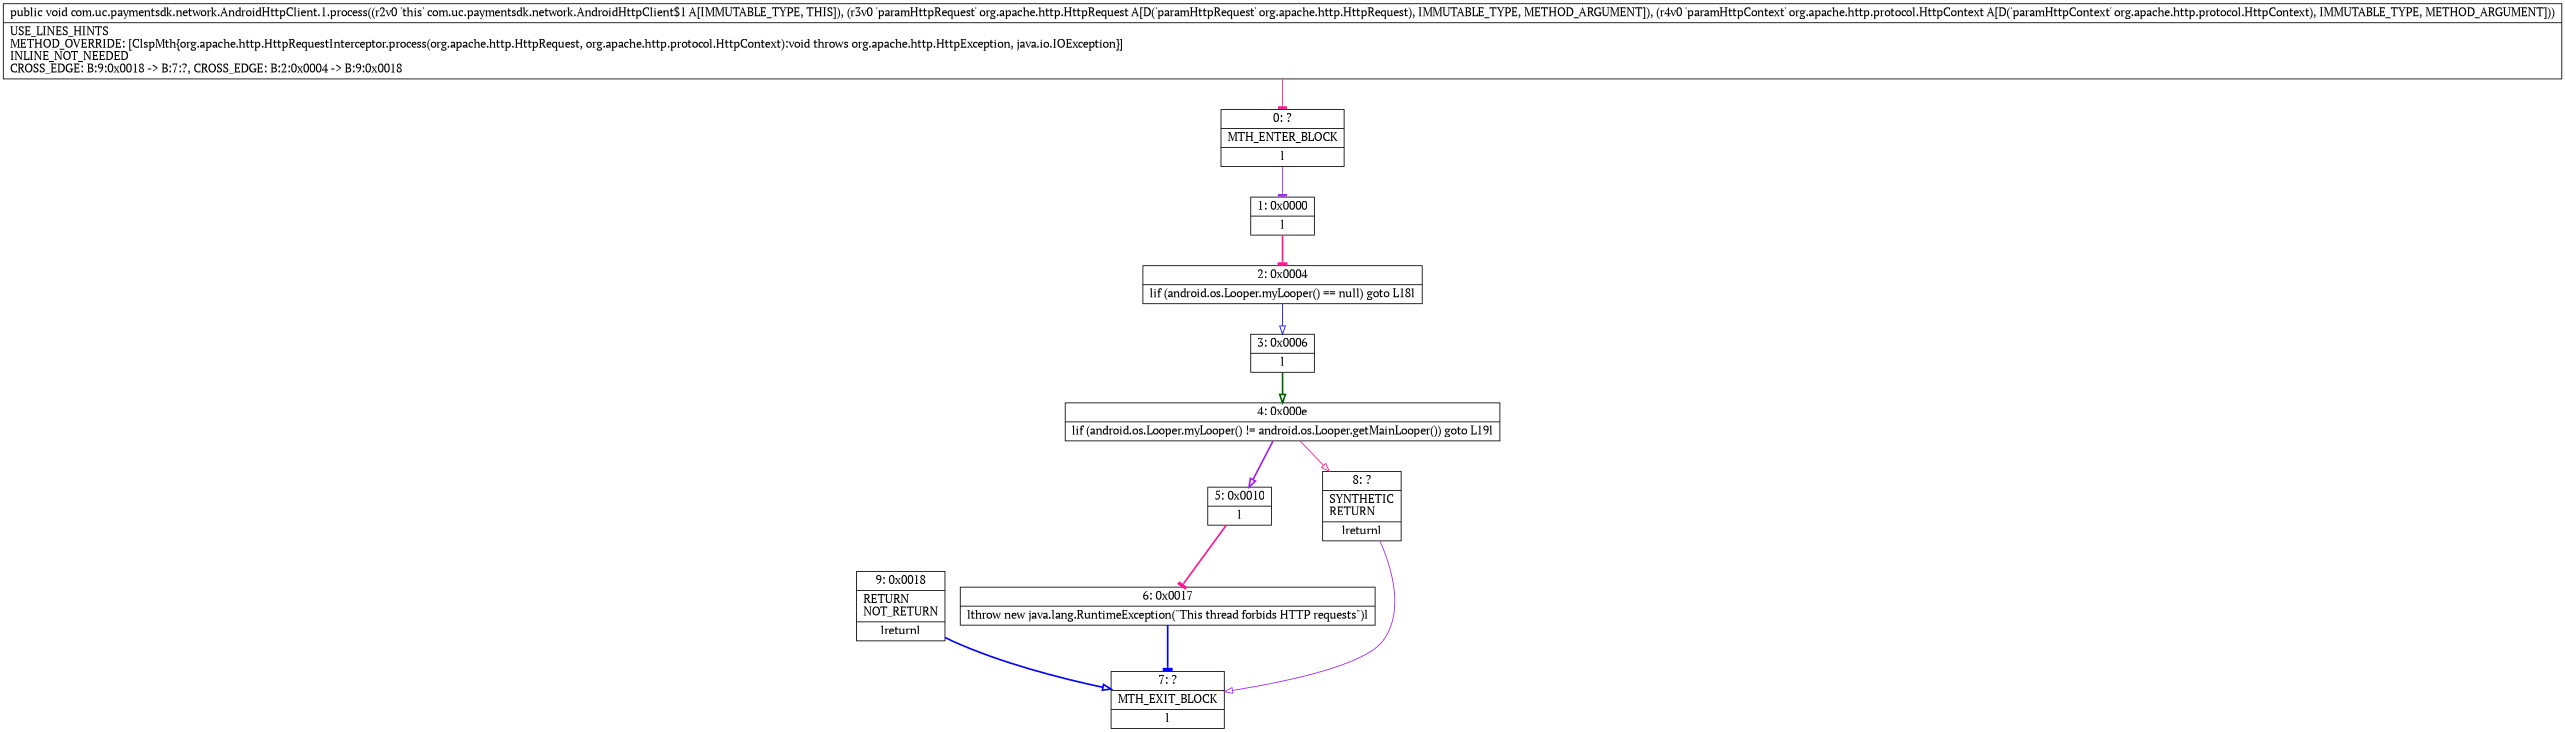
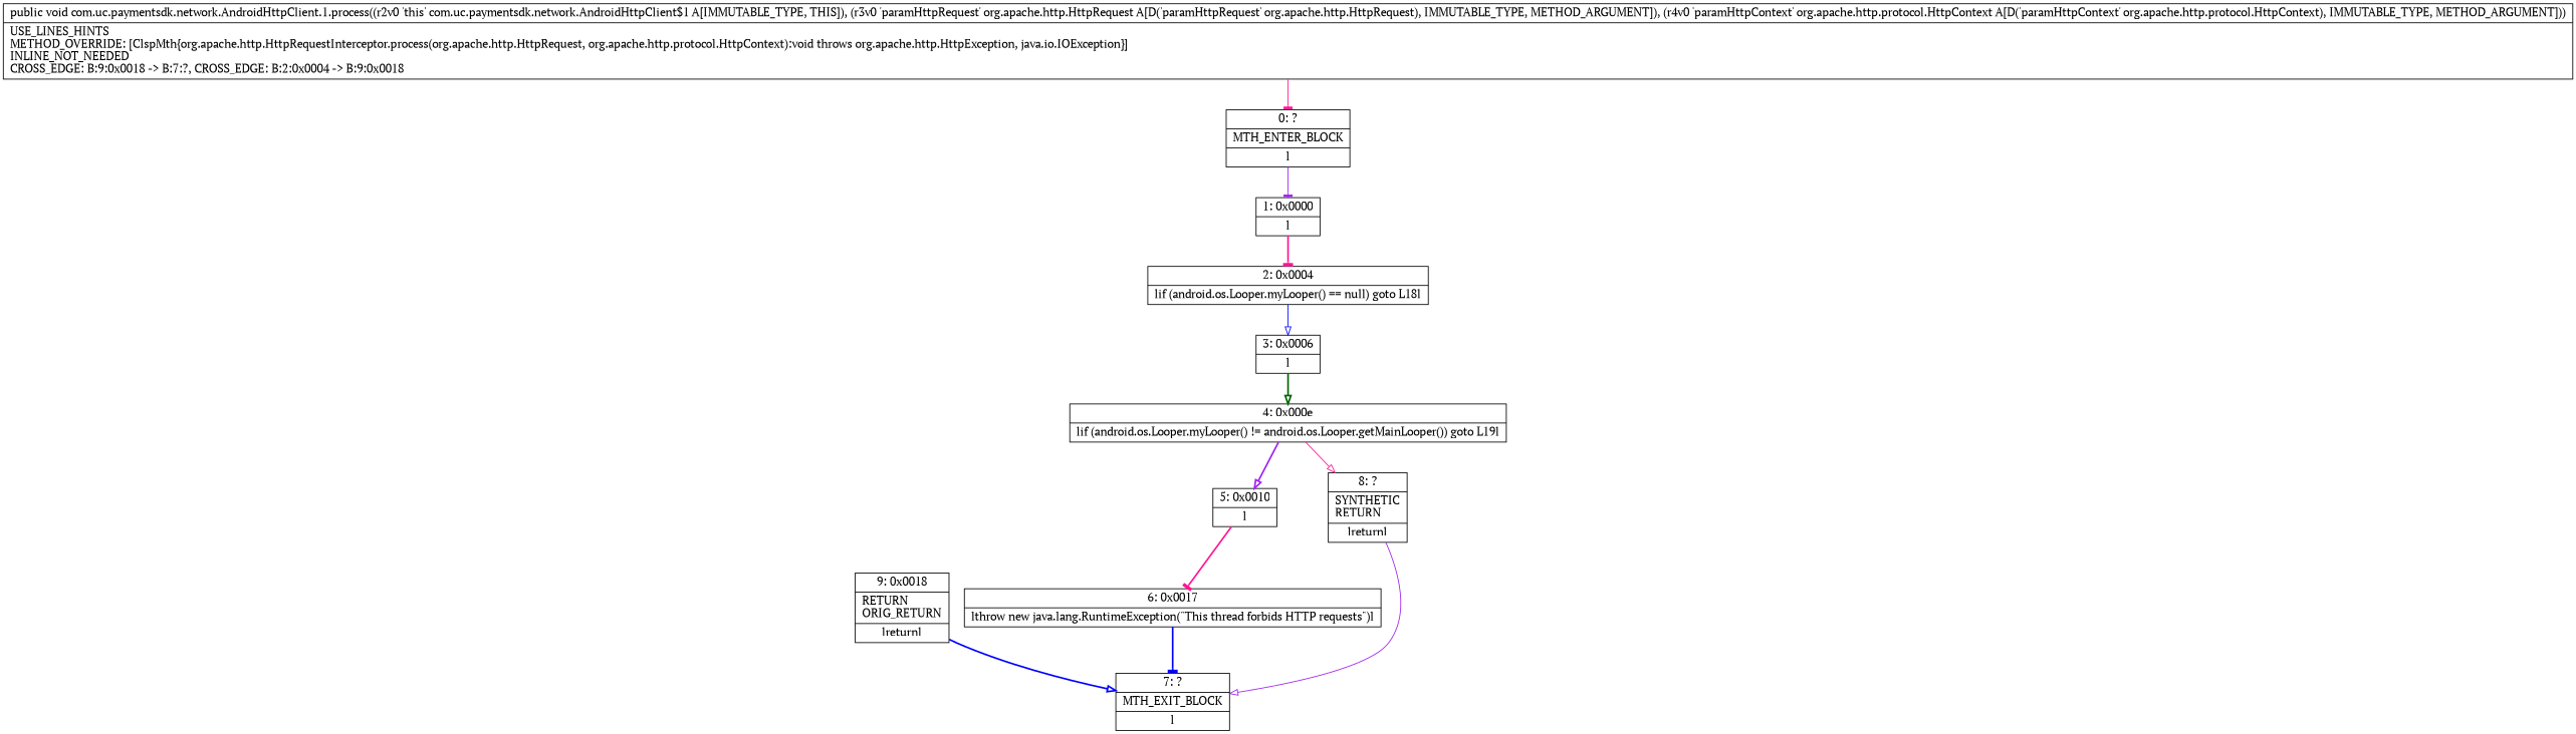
  digraph {
    fontname="PT Serif"
    node [fontname="PT Serif" shape=record]
    edge [arrowhead=onormal color=deeppink fontname="PT Serif" style=bold]
    n1 [label="{0\:\ ?|MTH_ENTER_BLOCK\l|l}"]
    n2 [label="{1\:\ 0x0000|l}"]
    n3 [label="{2\:\ 0x0004|lif (android.os.Looper.myLooper() == null) goto L18l}"]
    n4 [label="{3\:\ 0x0006|l}"]
    n5 [label="{4\:\ 0x000e|lif (android.os.Looper.myLooper() != android.os.Looper.getMainLooper()) goto L19l}"]
-   n6 [label="{9\:\ 0x0018|RETURN\lNOT_RETURN\l|lreturnl}"]
+   n6 [label="{9\:\ 0x0018|RETURN\lORIG_RETURN\l|lreturnl}"]
    n7 [label="{7\:\ ?|MTH_EXIT_BLOCK\l|l}"]
    n8 [label="{5\:\ 0x0010|l}"]
    n9 [label="{8\:\ ?|SYNTHETIC\lRETURN\l|lreturnl}"]
    n10 [label="{6\:\ 0x0017|lthrow new java.lang.RuntimeException(\"This thread forbids HTTP requests\")l}"]
    n11 [label="{public void com.uc.paymentsdk.network.AndroidHttpClient.1.process((r2v0 'this' com.uc.paymentsdk.network.AndroidHttpClient$1 A[IMMUTABLE_TYPE, THIS]), (r3v0 'paramHttpRequest' org.apache.http.HttpRequest A[D('paramHttpRequest' org.apache.http.HttpRequest), IMMUTABLE_TYPE, METHOD_ARGUMENT]), (r4v0 'paramHttpContext' org.apache.http.protocol.HttpContext A[D('paramHttpContext' org.apache.http.protocol.HttpContext), IMMUTABLE_TYPE, METHOD_ARGUMENT]))  | USE_LINES_HINTS\lMETHOD_OVERRIDE: [ClspMth\{org.apache.http.HttpRequestInterceptor.process(org.apache.http.HttpRequest, org.apache.http.protocol.HttpContext):void throws org.apache.http.HttpException, java.io.IOException\}]\lINLINE_NOT_NEEDED\lCROSS_EDGE: B:9:0x0018 \-\> B:7:?, CROSS_EDGE: B:2:0x0004 \-\> B:9:0x0018\l}"]
    n1 -> n2 [arrowhead=tee color=purple style=solid]
    n2 -> n3 [arrowhead=tee]
    n3 -> n4 [color=blue style=solid]
    n4 -> n5 [color=darkgreen]
    n5 -> n8 [color=purple]
    n5 -> n9 [style=solid]
    n6 -> n7 [color=blue]
    n8 -> n10 [arrowhead=tee]
    n9 -> n7 [color=purple style=solid]
    n10 -> n7 [arrowhead=tee color=blue]
    n11 -> n1 [arrowhead=tee style=solid]
  }
